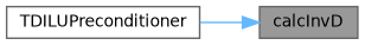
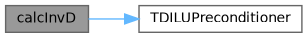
  digraph {
    rankdir=RL
    node [fontname=Helvetica fontsize=10 shape=box style=filled]
    n1 [color=gray40 fillcolor=grey60 fontcolor=black height=0.2 label=calcInvD width=0.4]
    n2 [color=grey40 fillcolor=white height=0.2 label=TDILUPreconditioner width=0.4]
-   n1 -> n2 [color=steelblue1 dir=back fontname=Helvetica fontsize=10 labelfontname=Helvetica labelfontsize=10 style=solid]
+   n2 -> n1 [color=steelblue1 dir=back fontname=Helvetica fontsize=10 labelfontname=Helvetica labelfontsize=10 style=solid]
  }
